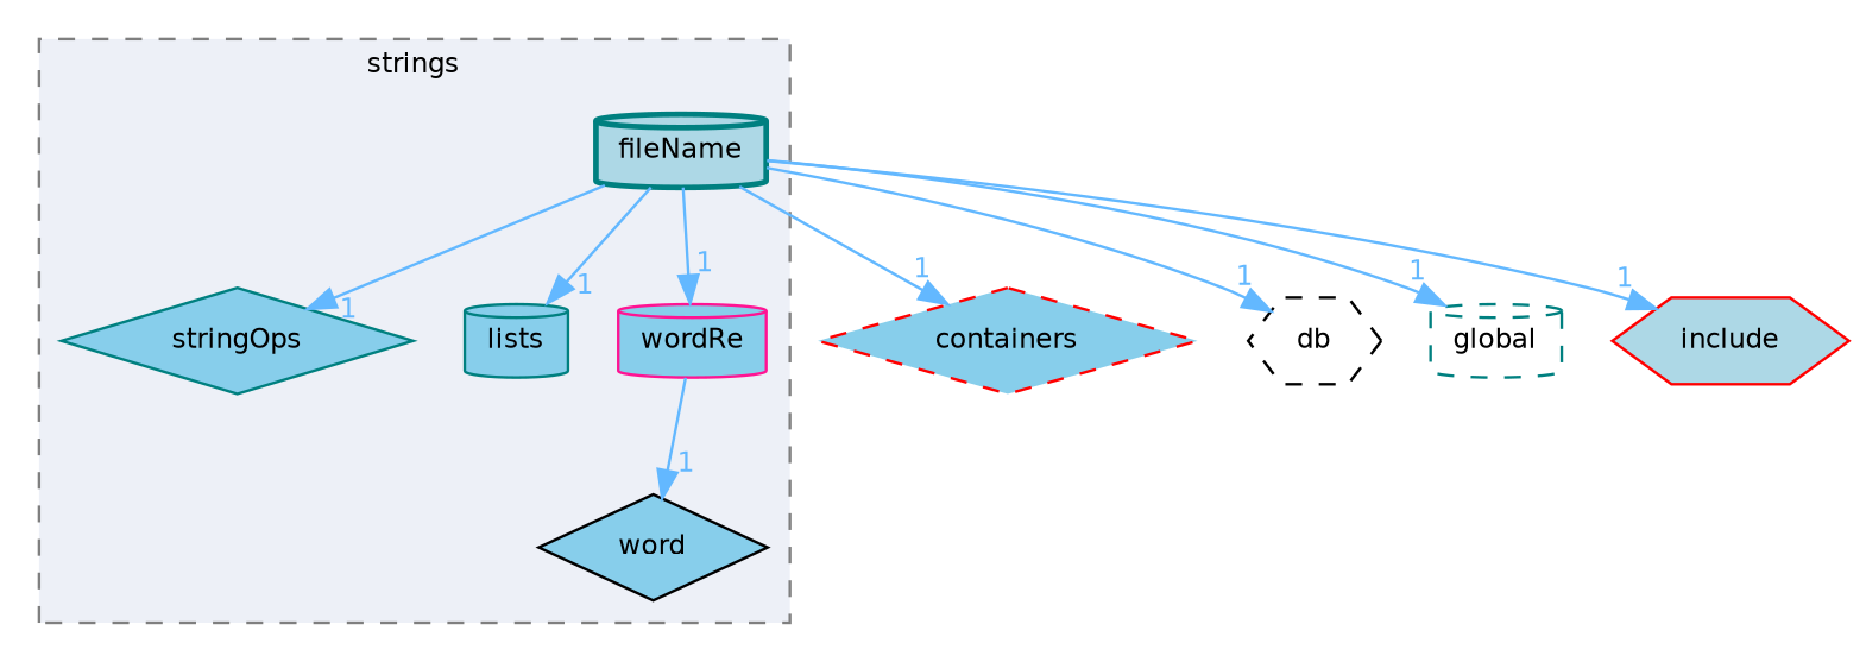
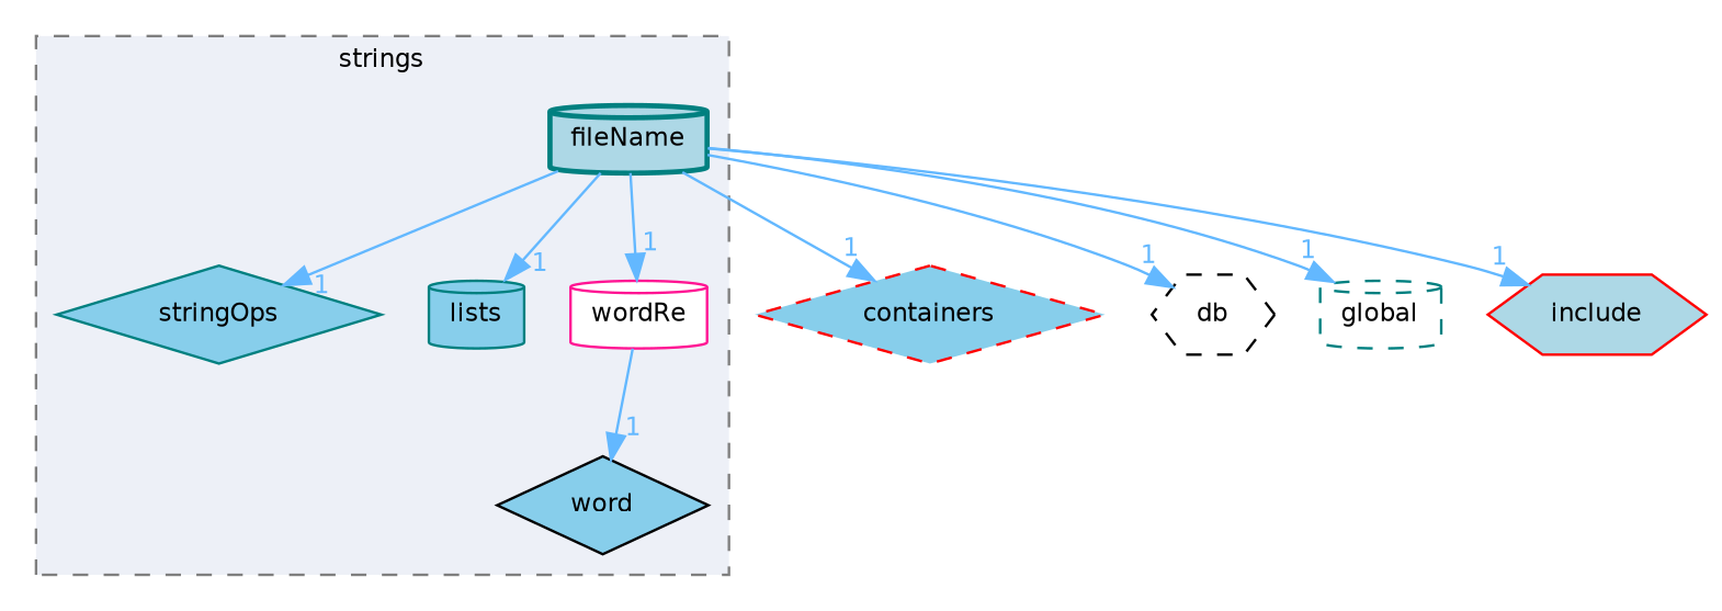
  digraph {
    compound=true
    node [color=teal fillcolor=skyblue fontname=Helvetica fontsize=10 shape=cylinder style=filled]
    edge [color=steelblue1 fontcolor=steelblue1 fontname=Helvetica fontsize=10 headlabel=1 labeldistance=1.5 labelfontname=Helvetica labelfontsize=10]
    n1 [height=0.2 label=stringOps shape=diamond width=0.4]
    n2 [height=0.2 label=lists width=0.4]
    n3 [color=black height=0.2 label=word shape=diamond width=0.4]
-   n4 [color=deeppink height=0.2 label=wordRe width=0.4]
+   n4 [color=deeppink fillcolor=white height=0.2 label=wordRe width=0.4]
    n5 [fillcolor=lightblue height=0.2 label=fileName style="filled,bold" width=0.4]
    n6 [color=red height=0.2 label=containers shape=diamond style="filled,dashed" width=0.4]
    n7 [color=black fillcolor=white height=0.2 label=db shape=hexagon style="filled,dashed" width=0.4]
    n8 [fillcolor=white height=0.2 label=global style="filled,dashed" width=0.4]
    n9 [color=red fillcolor=lightblue height=0.2 label=include shape=hexagon width=0.4]
    subgraph cluster_1 {
      bgcolor="#edf0f7"
      fontname=Helvetica
      fontsize=10
      label=strings
      pencolor=grey50
      style="filled,dashed"
      n1
      n2
      n3
      n4
      n5
    }
    n4 -> n3
    n5 -> n1
    n5 -> n2
    n5 -> n4
    n5 -> n6
    n5 -> n7
    n5 -> n8
    n5 -> n9
  }
